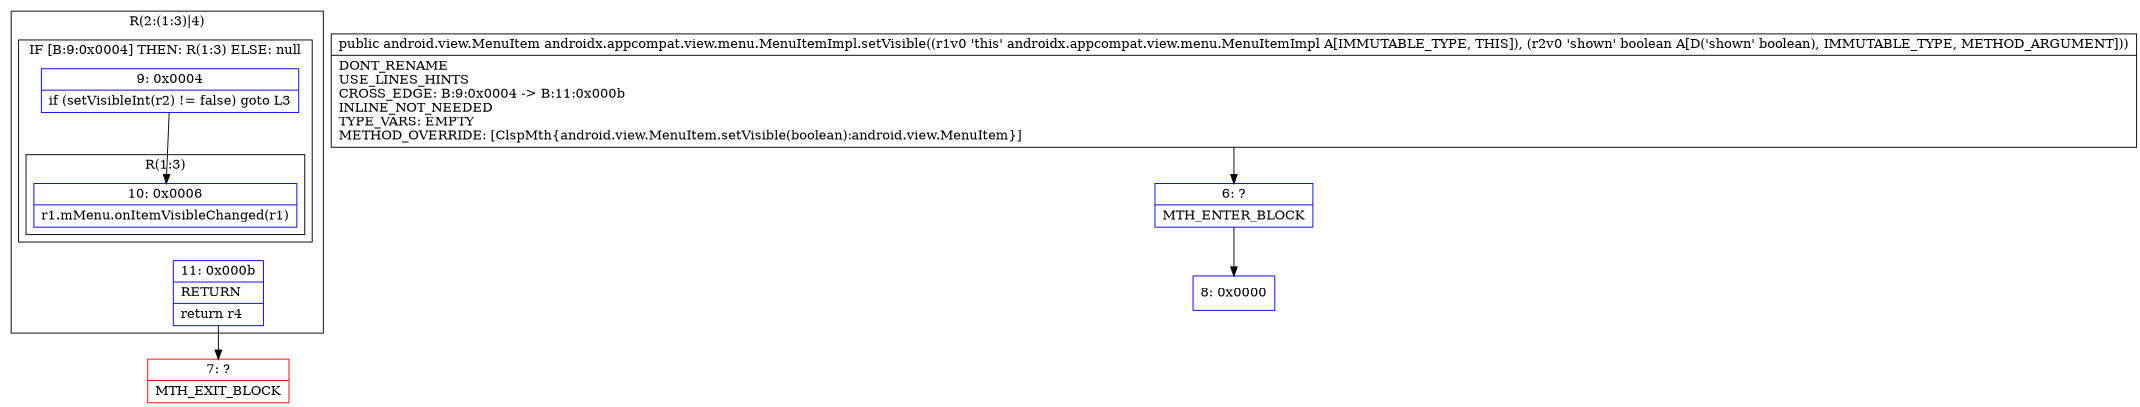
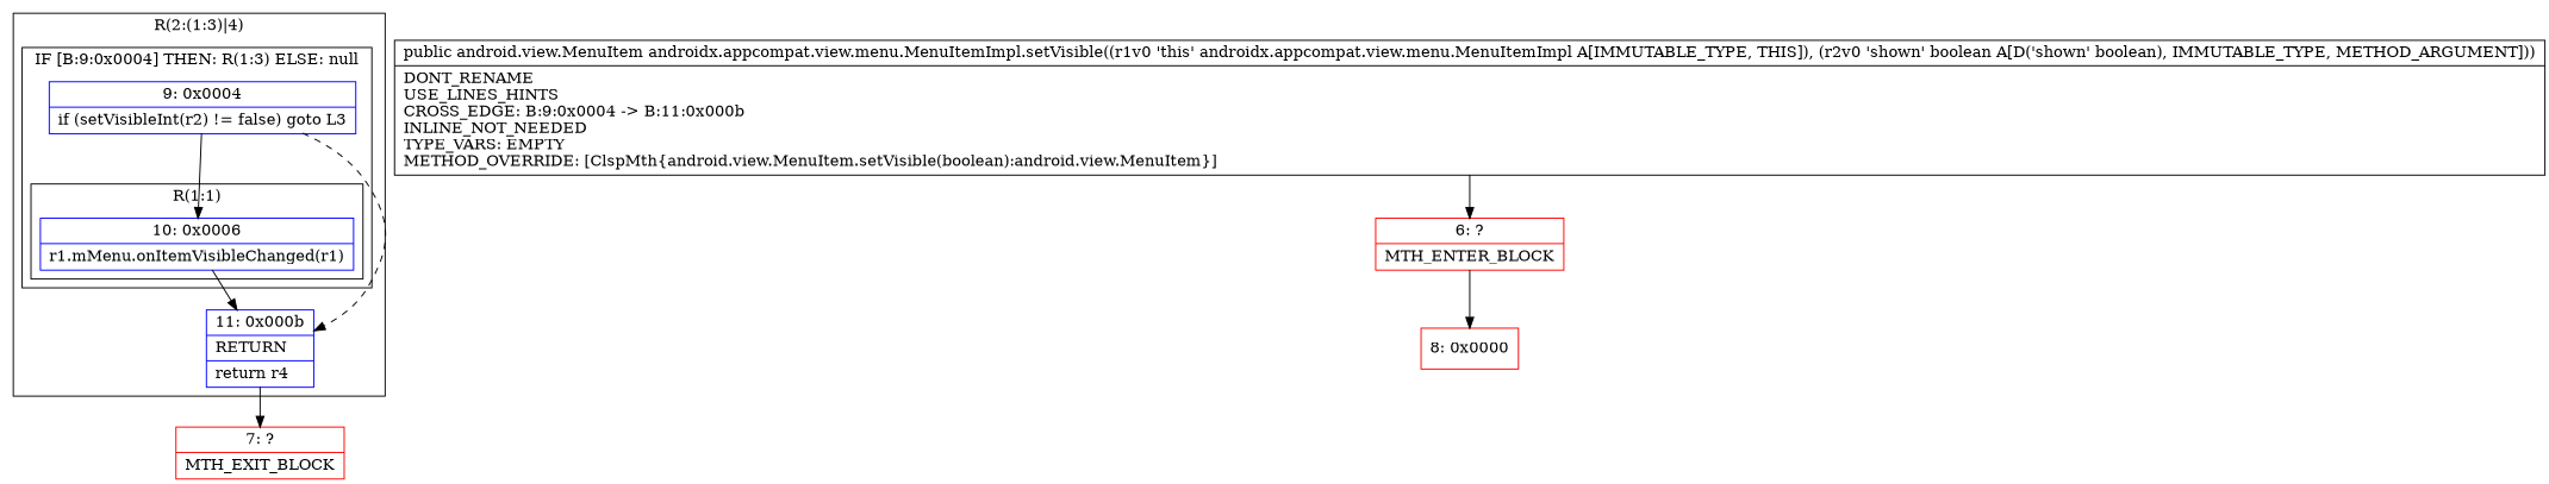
  digraph {
    node [color=blue shape=record]
    n1 [label="{10\:\ 0x0006|r1.mMenu.onItemVisibleChanged(r1)\l}"]
    n2 [label="{9\:\ 0x0004|if (setVisibleInt(r2) != false) goto L3\l}"]
    n3 [label="{11\:\ 0x000b|RETURN\l|return r4\l}"]
    n4 [color=red label="{7\:\ ?|MTH_EXIT_BLOCK\l}"]
-   n5 [label="{6\:\ ?|MTH_ENTER_BLOCK\l}"]
-   n6 [label="{8\:\ 0x0000}"]
+   n5 [color=red label="{6\:\ ?|MTH_ENTER_BLOCK\l}"]
+   n6 [color=red label="{8\:\ 0x0000}"]
    n7 [label="{public android.view.MenuItem androidx.appcompat.view.menu.MenuItemImpl.setVisible((r1v0 'this' androidx.appcompat.view.menu.MenuItemImpl A[IMMUTABLE_TYPE, THIS]), (r2v0 'shown' boolean A[D('shown' boolean), IMMUTABLE_TYPE, METHOD_ARGUMENT]))  | DONT_RENAME\lUSE_LINES_HINTS\lCROSS_EDGE: B:9:0x0004 \-\> B:11:0x000b\lINLINE_NOT_NEEDED\lTYPE_VARS: EMPTY\lMETHOD_OVERRIDE: [ClspMth\{android.view.MenuItem.setVisible(boolean):android.view.MenuItem\}]\l}" color=""]
    subgraph cluster_1 {
      label="R(2:(1:3)|4)"
      n3
      subgraph cluster_2 {
        label="IF [B:9:0x0004] THEN: R(1:3) ELSE: null"
        n2
        subgraph cluster_3 {
-         label="R(1:3)"
+         label="R(1:1)"
          n1
        }
      }
    }
+   n1 -> n3
    n2 -> n1
+   n2 -> n3 [style=dashed]
    n3 -> n4
    n5 -> n6
    n7 -> n5
  }
